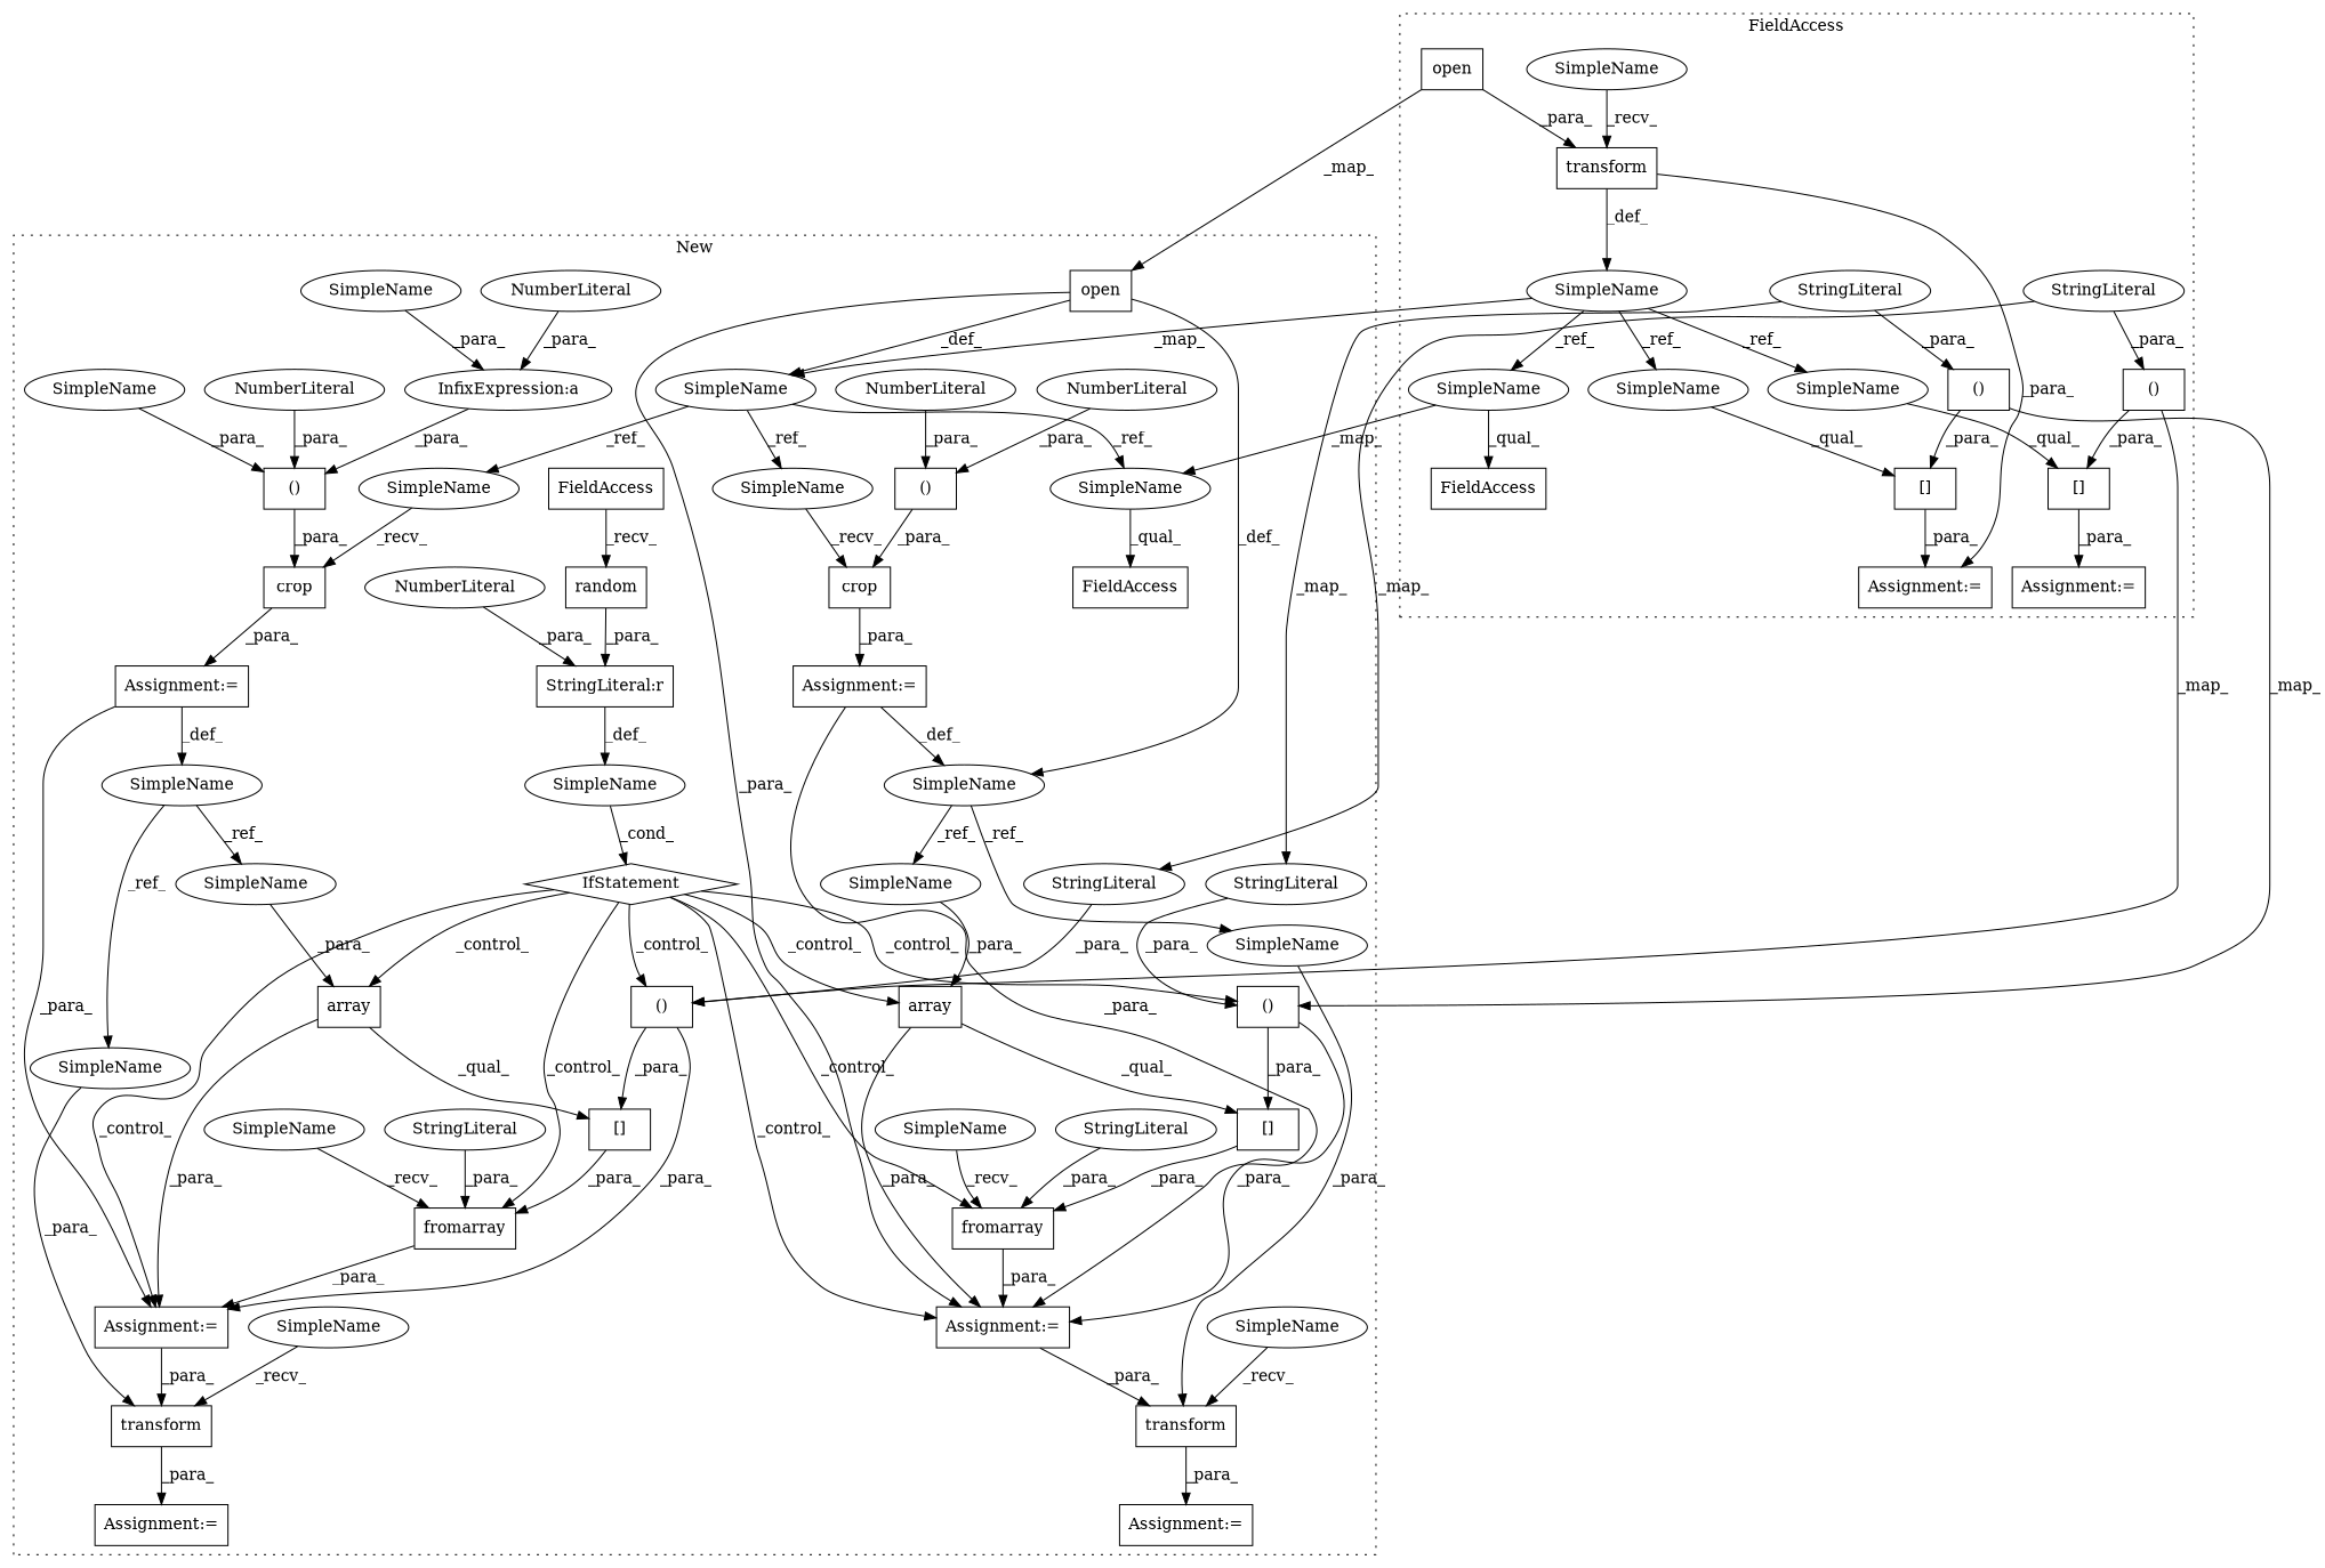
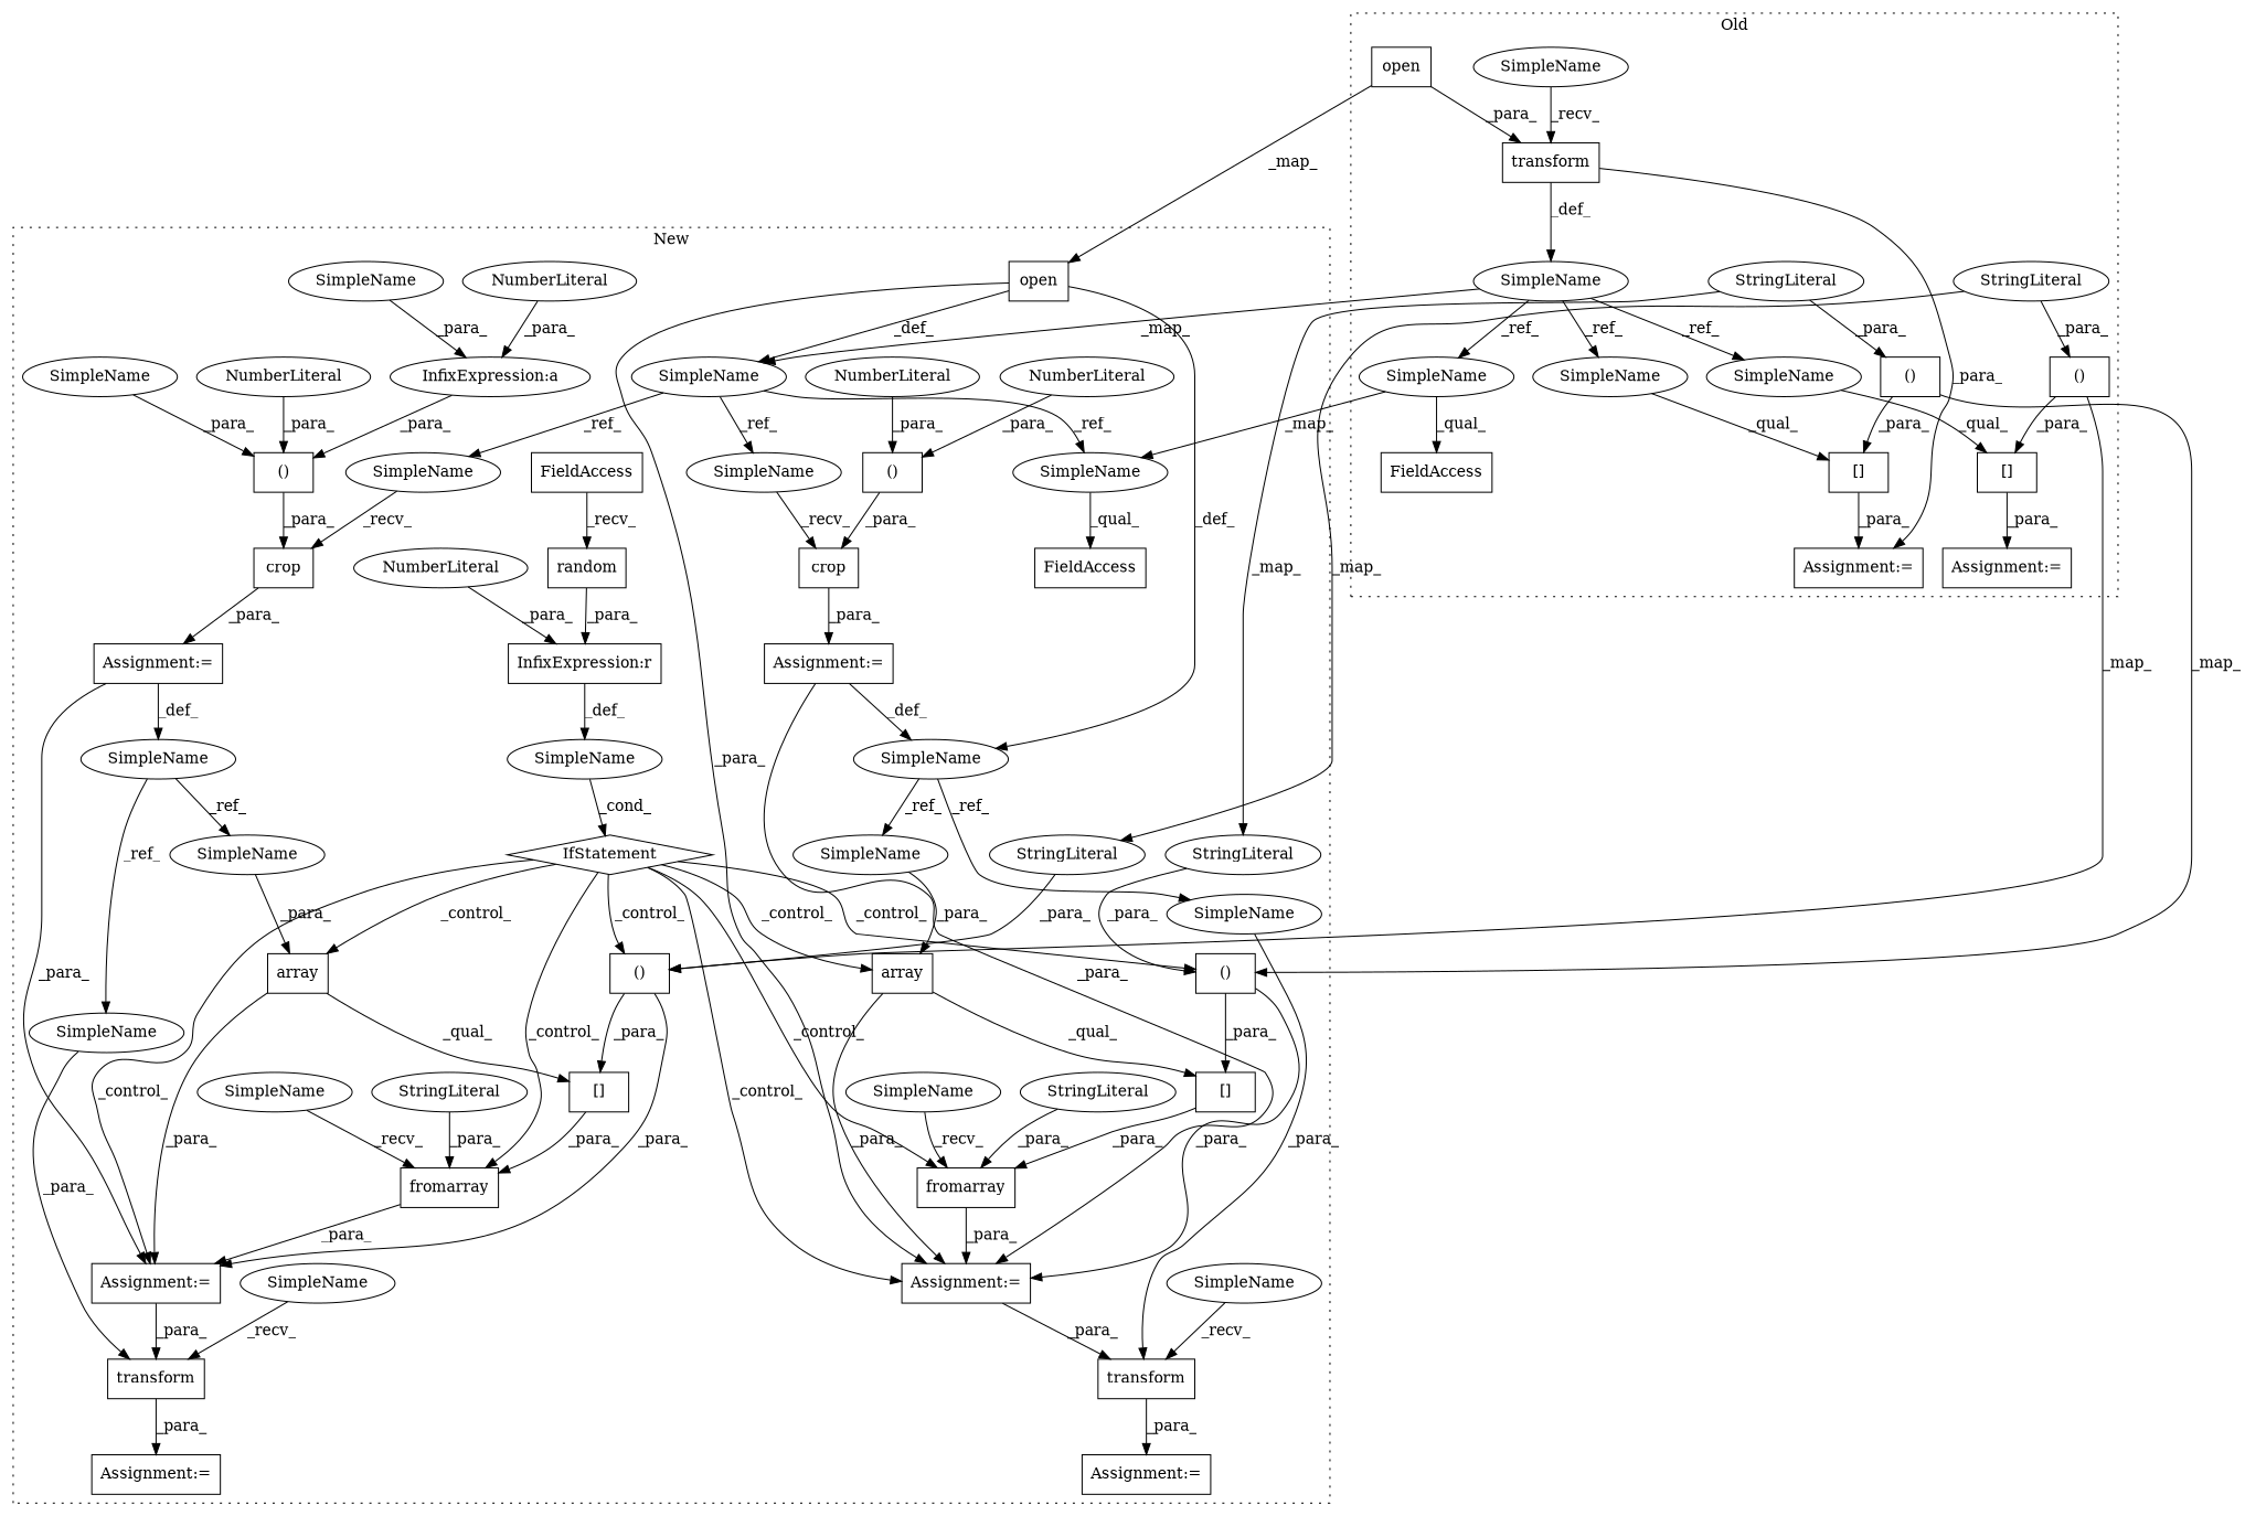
  digraph {
    node [a=42 l=1 s=702 shape=box]
    n1 [a=32 l="10,1" label=transform s="551,610"]
    n2 [a=7 label="Assignment:="]
    n3 [a=2 l="14,2" label="[]" s="703,797"]
    n4 [a=32 l="5,1" label=open s="567,609"]
    n5 [a=2 l="14,2" label="[]" s="812,906"]
    n6 [l=8 label=SimpleName s=537 shape=ellipse]
    n7 [a=22 l=14 label=FieldAccess s=653]
    n8 [a=106 l=80 label="()" s=717]
    n9 [a=106 l=80 label="()" s=826]
    n10 [a=7 label="Assignment:=" s=811]
    n11 [a=45 l=22 label=StringLiteral s=717 shape=ellipse]
    n12 [a=45 l=22 label=StringLiteral s=826 shape=ellipse]
    n13 [l=8 label=SimpleName s=812 shape=ellipse]
    n14 [l=8 label=SimpleName s=703 shape=ellipse]
    n15 [l=8 label=SimpleName s=653 shape=ellipse]
    n16 [l=4 label=SimpleName s=546 shape=ellipse]
    n17 [a=106 l=49 label="()" s=625]
    n18 [a=7 label="Assignment:=" s=610]
    n19 [a=2 l="26,2" label="[]" s="822,924"]
    n20 [a=7 label="Assignment:=" s=1091]
    n21 [a=32 l="10,2" label=crop s="615,674"]
    n22 [a=34 label=NumberLiteral s=625 shape=ellipse]
    n23 [a=34 label=NumberLiteral s=639 shape=ellipse]
    n24 [a=32 l="10,1" label=fromarray s="812,932"]
    n25 [a=32 l="5,1" label=open s="520,562"]
    n26 [a=2 l="26,2" label="[]" s="963,1065"]
    n27 [a=106 l=49 label="()"]
    n28 [a=32 l="10,1" label=fromarray s="953,1073"]
    n29 [a=27 l=3 label="InfixExpression:a" s=704 shape=ellipse]
    n30 [a=34 label=NumberLiteral s=707 shape=ellipse]
    n31 [a=34 label=NumberLiteral s=722 shape=ellipse]
    n32 [l=3 label=SimpleName s=510 shape=ellipse]
    n33 [label=SimpleName shape=ellipse l="" s=""]
    n34 [a=32 l=8 label=random s=776]
    n35 [a=32 l="10,1" label=transform s="1097,1112"]
-   n36 [a=27 l=3 label="StringLiteral:r" s=784]
+   n36 [a=27 l=3 label="InfixExpression:r" s=784]
    n37 [a=34 l=3 label=NumberLiteral s=787 shape=ellipse]
    n38 [a=32 l="10,1" label=transform s="1130,1145"]
    n39 [a=32 l="6,1" label=array s="969,980"]
    n40 [a=22 l=5 label=FieldAccess s=763]
    n41 [a=32 l="6,1" label=array s="828,839"]
    n42 [a=22 l=8 label=FieldAccess s=591]
    n43 [a=25 l="4,2" label=IfStatement s="759,790" shape=diamond]
    n44 [l=5 label=SimpleName s=682 shape=ellipse]
    n45 [l=5 label=SimpleName s=605 shape=ellipse]
    n46 [a=106 l=76 label="()" s=989]
    n47 [a=45 l=5 label=StringLiteral s=927 shape=ellipse]
    n48 [a=106 l=76 label="()" s=848]
    n49 [a=7 label="Assignment:=" s=805]
    n50 [a=45 l=5 label=StringLiteral s=1068 shape=ellipse]
    n51 [a=7 label="Assignment:=" s=687]
    n52 [a=7 label="Assignment:=" s=946]
    n53 [a=45 l=18 label=StringLiteral s=1018 shape=ellipse]
    n54 [a=45 l=18 label=StringLiteral s=877 shape=ellipse]
    n55 [a=7 label="Assignment:=" s=1124]
    n56 [a=32 l="10,2" label=crop s="692,751"]
    n57 [l=5 label=SimpleName s=1107 shape=ellipse]
    n58 [l=5 label=SimpleName s=834 shape=ellipse]
    n59 [l=3 label=SimpleName s=611 shape=ellipse]
    n60 [l=3 label=SimpleName s=688 shape=ellipse]
    n61 [l=3 label=SimpleName s=591 shape=ellipse]
    n62 [l=4 label=SimpleName s=1092 shape=ellipse]
    n63 [l=4 label=SimpleName s=1125 shape=ellipse]
    n64 [label=SimpleName s=736 shape=ellipse]
    n65 [label=SimpleName s=703 shape=ellipse]
    n66 [l=5 label=SimpleName s=947 shape=ellipse]
    n67 [l=5 label=SimpleName s=806 shape=ellipse]
    n68 [l=5 label=SimpleName s=1140 shape=ellipse]
    n69 [l=5 label=SimpleName s=975 shape=ellipse]
    subgraph cluster_1 {
-     label=FieldAccess
+     label=Old
      style=dotted
      n1
      n2
      n3
      n4
      n5
      n6
      n7
      n8
      n9
      n10
      n11
      n12
      n13
      n14
      n15
      n16
    }
    subgraph cluster_2 {
      label=New
      style=dotted
      n17
      n18
      n19
      n20
      n21
      n22
      n23
      n24
      n25
      n26
      n27
      n28
      n29
      n30
      n31
      n32
      n33
      n34
      n35
      n36
      n37
      n38
      n39
      n40
      n41
      n42
      n43
      n44
      n45
      n46
      n47
      n48
      n49
      n50
      n51
      n52
      n53
      n54
      n55
      n56
      n57
      n58
      n59
      n60
      n61
      n62
      n63
      n64
      n65
      n66
      n67
      n68
      n69
    }
    n1 -> n6 [label=_def_]
    n1 -> n10 [label=_para_]
    n3 -> n2 [label=_para_]
    n4 -> n1 [label=_para_]
    n4 -> n25 [label=_map_]
    n5 -> n10 [label=_para_]
    n6 -> n13 [label=_ref_]
    n6 -> n14 [label=_ref_]
    n6 -> n15 [label=_ref_]
    n6 -> n32 [label=_map_]
    n8 -> n3 [label=_para_]
    n8 -> n46 [label=_map_]
    n9 -> n5 [label=_para_]
    n9 -> n48 [label=_map_]
    n11 -> n8 [label=_para_]
    n11 -> n53 [label=_map_]
    n12 -> n9 [label=_para_]
    n12 -> n54 [label=_map_]
    n13 -> n5 [label=_qual_]
    n14 -> n3 [label=_qual_]
    n15 -> n7 [label=_qual_]
    n15 -> n61 [label=_map_]
    n16 -> n1 [label=_recv_]
    n17 -> n21 [label=_para_]
    n18 -> n45 [label=_def_]
    n18 -> n49 [label=_para_]
    n19 -> n24 [label=_para_]
    n21 -> n18 [label=_para_]
    n22 -> n17 [label=_para_]
    n23 -> n17 [label=_para_]
    n24 -> n49 [label=_para_]
    n25 -> n32 [label=_def_]
    n25 -> n45 [label=_def_]
    n25 -> n49 [label=_para_]
    n26 -> n28 [label=_para_]
    n27 -> n56 [label=_para_]
    n28 -> n52 [label=_para_]
    n29 -> n27 [label=_para_]
    n30 -> n29 [label=_para_]
    n31 -> n27 [label=_para_]
    n32 -> n59 [label=_ref_]
    n32 -> n60 [label=_ref_]
    n32 -> n61 [label=_ref_]
    n33 -> n43 [label=_cond_]
    n34 -> n36 [label=_para_]
    n35 -> n20 [label=_para_]
    n36 -> n33 [label=_def_]
    n37 -> n36 [label=_para_]
    n38 -> n55 [label=_para_]
    n39 -> n26 [label=_qual_]
    n39 -> n52 [label=_para_]
    n40 -> n34 [label=_recv_]
    n41 -> n19 [label=_qual_]
    n41 -> n49 [label=_para_]
    n43 -> n24 [label=_control_]
    n43 -> n28 [label=_control_]
    n43 -> n39 [label=_control_]
    n43 -> n41 [label=_control_]
    n43 -> n46 [label=_control_]
    n43 -> n48 [label=_control_]
    n43 -> n49 [label=_control_]
    n43 -> n52 [label=_control_]
    n44 -> n68 [label=_ref_]
    n44 -> n69 [label=_ref_]
    n45 -> n57 [label=_ref_]
    n45 -> n58 [label=_ref_]
    n46 -> n26 [label=_para_]
    n46 -> n52 [label=_para_]
    n47 -> n24 [label=_para_]
    n48 -> n19 [label=_para_]
    n48 -> n49 [label=_para_]
    n49 -> n35 [label=_para_]
    n50 -> n28 [label=_para_]
    n51 -> n44 [label=_def_]
    n51 -> n52 [label=_para_]
    n52 -> n38 [label=_para_]
    n53 -> n46 [label=_para_]
    n54 -> n48 [label=_para_]
    n56 -> n51 [label=_para_]
    n57 -> n35 [label=_para_]
    n58 -> n41 [label=_para_]
    n59 -> n21 [label=_recv_]
    n60 -> n56 [label=_recv_]
    n61 -> n42 [label=_qual_]
    n62 -> n35 [label=_recv_]
    n63 -> n38 [label=_recv_]
    n64 -> n27 [label=_para_]
    n65 -> n29 [label=_para_]
    n66 -> n28 [label=_recv_]
    n67 -> n24 [label=_recv_]
    n68 -> n38 [label=_para_]
    n69 -> n39 [label=_para_]
  }
